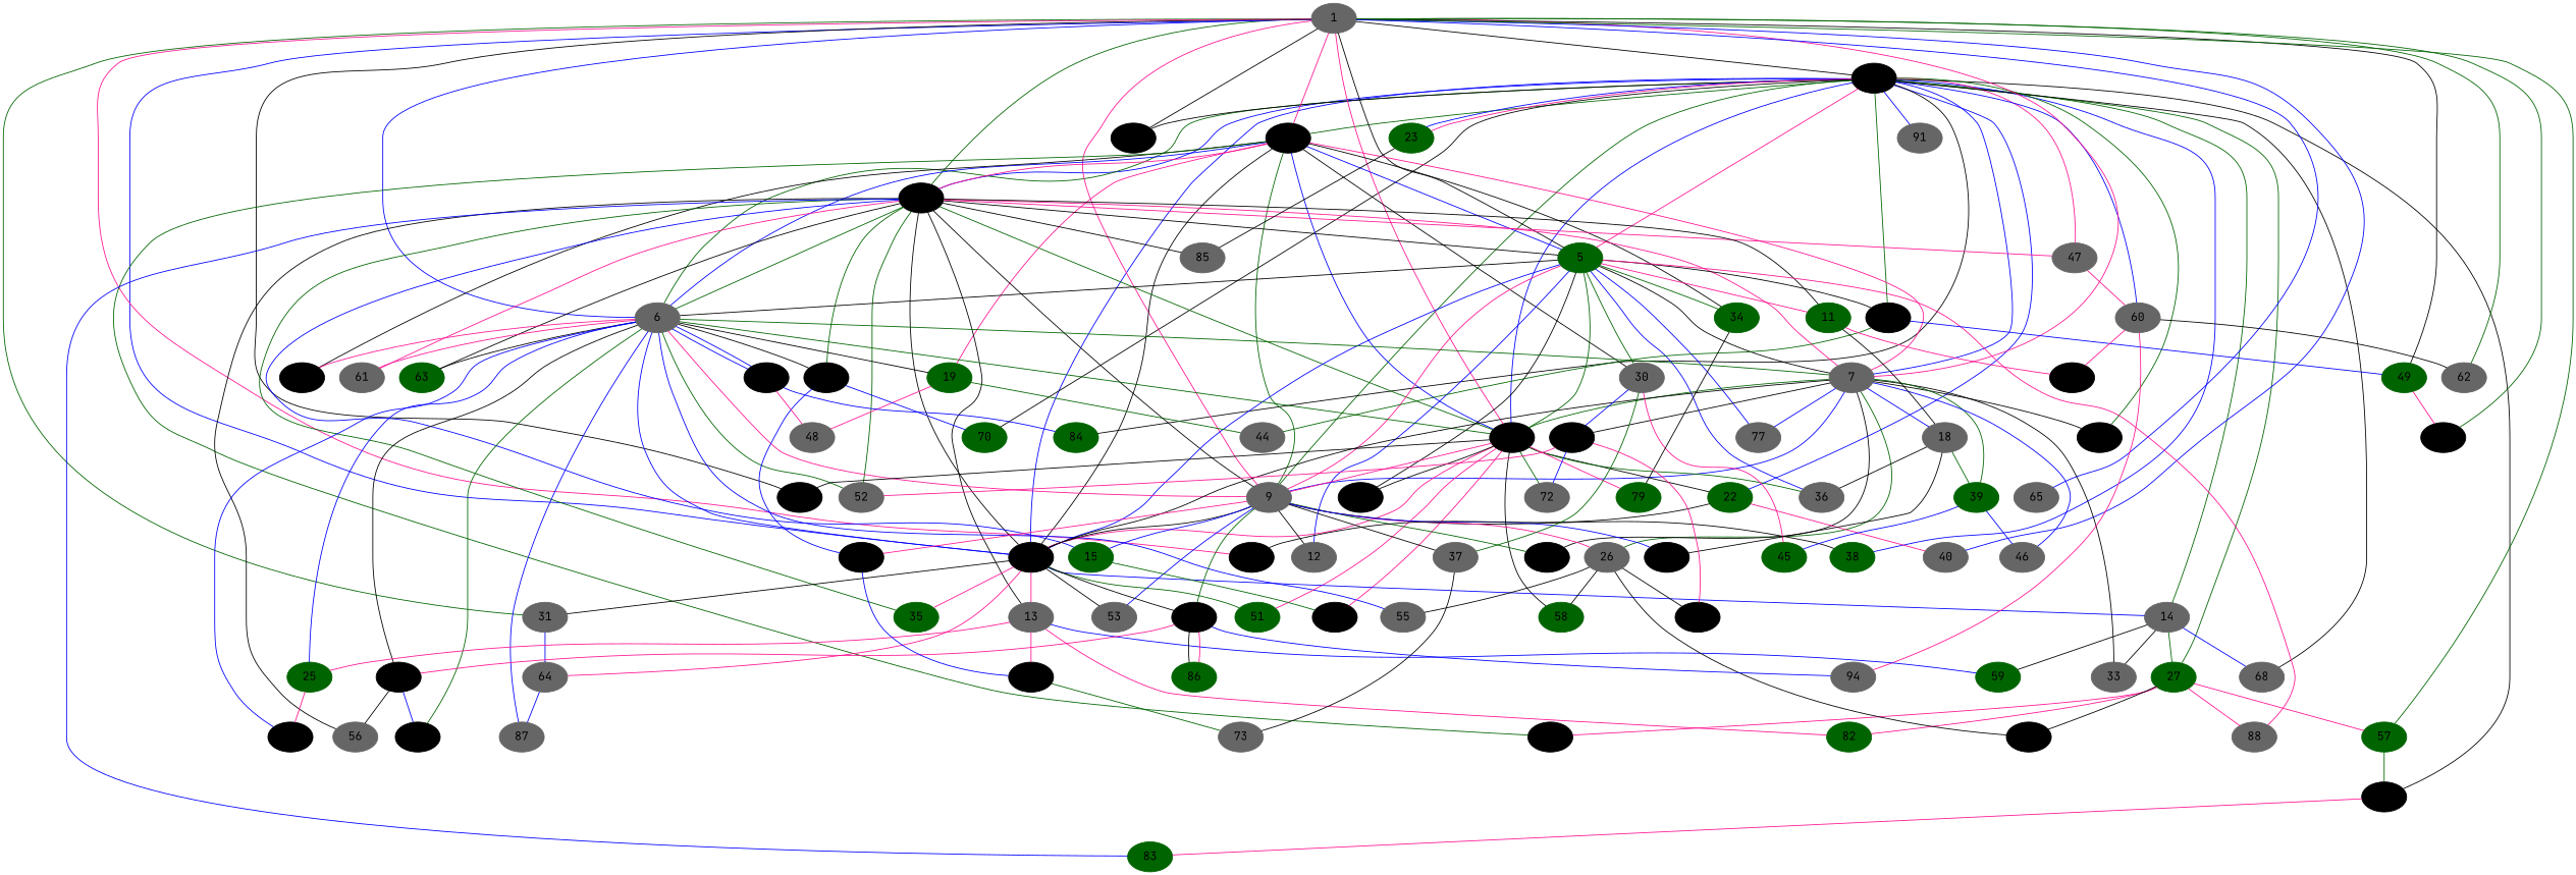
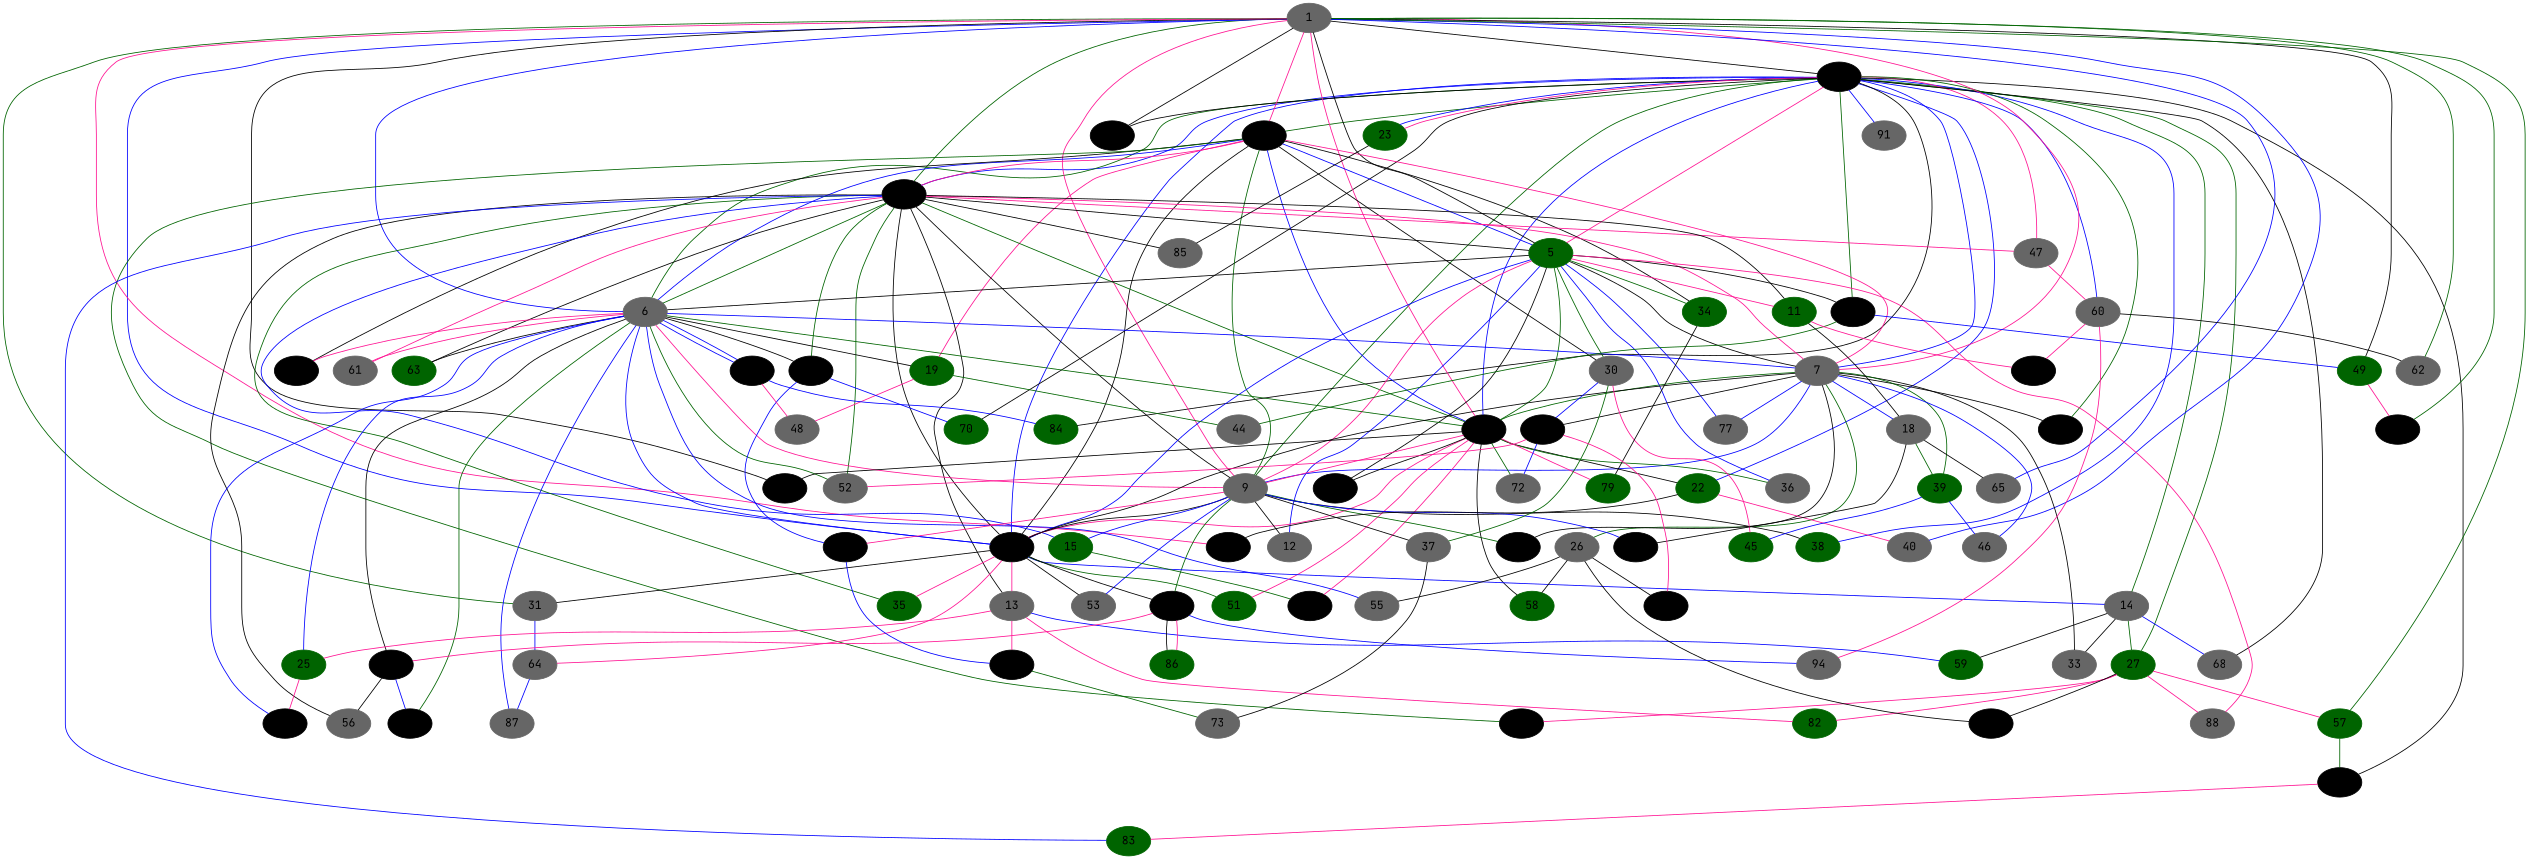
  graph {
    fontname="JetBrains Mono"
    node [color=gray40 fontname="JetBrains Mono" style=filled]
    edge [color=black fontname="JetBrains Mono"]
    2 [color=black]
    1
    3 [color=black]
    4 [color=black]
    5 [color=darkgreen]
    6
    7
    8 [color=black]
    9
    10 [color=black]
    24 [color=black]
    31
    32 [color=black]
    40
    49 [color=darkgreen]
    54 [color=black]
    57 [color=darkgreen]
    62
    65
    66 [color=black]
    14
    17 [color=black]
    22 [color=darkgreen]
    23 [color=darkgreen]
    27 [color=darkgreen]
    38 [color=darkgreen]
    47
    60
    67 [color=black]
    68
    70 [color=darkgreen]
    78 [color=black]
    84 [color=darkgreen]
    91
    19 [color=darkgreen]
    20 [color=black]
    30
    34 [color=darkgreen]
    80 [color=black]
    11 [color=darkgreen]
    13
    15 [color=darkgreen]
    21 [color=black]
    35 [color=darkgreen]
    52
    56
    61
    63 [color=darkgreen]
    83 [color=darkgreen]
    85
    12
    36
    75 [color=black]
    77
    88
    25 [color=darkgreen]
    28 [color=black]
    50 [color=black]
    55
    74 [color=black]
    81 [color=black]
    87
    18
    26
    33
    39 [color=darkgreen]
    43 [color=black]
    46
    71 [color=black]
    16 [color=black]
    51 [color=darkgreen]
    58 [color=darkgreen]
    72
    79 [color=darkgreen]
    29 [color=black]
    37
    41 [color=black]
    42 [color=black]
    53
    64
    59 [color=darkgreen]
    44
    82 [color=darkgreen]
    89 [color=black]
    92 [color=black]
    n86 [label=94]
    48
    45 [color=darkgreen]
    69 [color=black]
    76 [color=black]
    86 [color=darkgreen]
    73
    2 -- 3 [color=darkgreen]
    2 -- 4 [color=blue]
    2 -- 5 [color=deeppink]
    2 -- 6 [color=darkgreen]
    2 -- 7 [color=blue]
    2 -- 8 [color=blue]
    2 -- 9 [color=darkgreen]
    2 -- 10 [color=blue]
    2 -- 54
    2 -- 14 [color=darkgreen]
    2 -- 17 [color=darkgreen]
    2 -- 22 [color=blue]
    2 -- 23 [color=blue]
    2 -- 23 [color=deeppink]
    2 -- 27 [color=darkgreen]
    2 -- 38 [color=blue]
    2 -- 47 [color=deeppink]
    2 -- 60 [color=blue]
    2 -- 67
    2 -- 68
    2 -- 70
    2 -- 78 [color=darkgreen]
    2 -- 84
    2 -- 91 [color=blue]
    1 -- 2
    1 -- 3 [color=deeppink]
    1 -- 4 [color=darkgreen]
    1 -- 5
    1 -- 6 [color=blue]
    1 -- 7 [color=deeppink]
    1 -- 8 [color=deeppink]
    1 -- 9 [color=deeppink]
    1 -- 10 [color=blue]
    1 -- 24
    1 -- 31 [color=darkgreen]
    1 -- 32 [color=deeppink]
    1 -- 40 [color=blue]
    1 -- 49
    1 -- 54
    1 -- 57 [color=darkgreen]
    1 -- 62 [color=darkgreen]
    1 -- 65 [color=blue]
    1 -- 66 [color=darkgreen]
    3 -- 4 [color=deeppink]
    3 -- 5 [color=blue]
    3 -- 6 [color=blue]
    3 -- 7 [color=deeppink]
    3 -- 8 [color=blue]
    3 -- 9 [color=darkgreen]
    3 -- 10
    3 -- 19 [color=deeppink]
    3 -- 20
    3 -- 30
    3 -- 34
    3 -- 80 [color=darkgreen]
    4 -- 5
    4 -- 6 [color=darkgreen]
    4 -- 7 [color=deeppink]
    4 -- 8 [color=darkgreen]
    4 -- 9
    4 -- 10
    4 -- 47 [color=deeppink]
    4 -- 11
    4 -- 13
    4 -- 15 [color=blue]
    4 -- 21 [color=darkgreen]
    4 -- 35 [color=darkgreen]
    4 -- 52 [color=darkgreen]
    4 -- 56
    4 -- 61 [color=deeppink]
    4 -- 63
    4 -- 83 [color=blue]
    4 -- 85
    5 -- 6
    5 -- 7
    5 -- 8 [color=darkgreen]
    5 -- 9 [color=deeppink]
    5 -- 10 [color=blue]
    5 -- 17
    5 -- 30 [color=darkgreen]
    5 -- 34 [color=darkgreen]
    5 -- 11 [color=deeppink]
    5 -- 12 [color=blue]
    5 -- 36 [color=blue]
    5 -- 75
    5 -- 77 [color=blue]
    5 -- 88 [color=deeppink]
-   6 -- 7 [color=darkgreen]
+   6 -- 7 [color=blue]
    6 -- 8 [color=darkgreen]
    6 -- 9 [color=deeppink]
    6 -- 10 [color=blue]
    6 -- 19
    6 -- 20 [color=deeppink]
    6 -- 21
    6 -- 52 [color=darkgreen]
    6 -- 61 [color=deeppink]
    6 -- 63
    6 -- 25 [color=blue]
    6 -- 28 [color=blue]
    6 -- 28 [color=blue]
    6 -- 50
    6 -- 55 [color=blue]
    6 -- 74 [color=darkgreen]
    6 -- 81 [color=blue]
    6 -- 87 [color=blue]
    7 -- 8 [color=darkgreen]
    7 -- 9 [color=blue]
    7 -- 10
    7 -- 78
    7 -- 77 [color=blue]
    7 -- 18 [color=blue]
    7 -- 26 [color=darkgreen]
    7 -- 33
    7 -- 39 [color=darkgreen]
    7 -- 43
    7 -- 46 [color=blue]
    7 -- 71
    8 -- 9 [color=deeppink]
    8 -- 10 [color=deeppink]
    8 -- 24
    8 -- 22
    8 -- 36 [color=darkgreen]
    8 -- 75
    8 -- 16 [color=deeppink]
    8 -- 51 [color=deeppink]
    8 -- 58
    8 -- 72 [color=darkgreen]
    8 -- 79 [color=deeppink]
    9 -- 10
    9 -- 38
    9 -- 15 [color=blue]
    9 -- 12
-   9 -- 26 [color=deeppink]
    9 -- 71 [color=darkgreen]
    9 -- 29 [color=darkgreen]
    9 -- 37
    9 -- 41 [color=blue]
    9 -- 42 [color=deeppink]
    9 -- 53 [color=blue]
    10 -- 31
    10 -- 14 [color=blue]
    10 -- 13 [color=deeppink]
    10 -- 35 [color=deeppink]
    10 -- 51 [color=darkgreen]
    10 -- 29
    10 -- 53
    10 -- 64 [color=deeppink]
    31 -- 64 [color=blue]
    49 -- 66 [color=deeppink]
    57 -- 67 [color=darkgreen]
    14 -- 27 [color=darkgreen]
    14 -- 68 [color=blue]
    14 -- 33
    14 -- 59
    17 -- 49 [color=blue]
    17 -- 44 [color=darkgreen]
    22 -- 32
    22 -- 40 [color=deeppink]
    23 -- 85
    27 -- 57 [color=deeppink]
    27 -- 80 [color=deeppink]
    27 -- 88 [color=deeppink]
    27 -- 82 [color=deeppink]
    27 -- 89
    47 -- 60 [color=deeppink]
    60 -- 62
    60 -- 92 [color=deeppink]
    60 -- n86 [color=deeppink]
    67 -- 83 [color=deeppink]
    19 -- 44 [color=darkgreen]
    19 -- 48 [color=deeppink]
    30 -- 43 [color=blue]
    30 -- 37 [color=darkgreen]
    30 -- 45 [color=deeppink]
    34 -- 79
    11 -- 18
    11 -- 92 [color=deeppink]
    13 -- 25 [color=deeppink]
    13 -- 59 [color=blue]
    13 -- 82 [color=deeppink]
    13 -- 69 [color=deeppink]
    15 -- 16 [color=darkgreen]
    21 -- 70 [color=blue]
    21 -- 42 [color=blue]
    25 -- 81 [color=deeppink]
    28 -- 84 [color=blue]
    28 -- 48 [color=deeppink]
    50 -- 56
    50 -- 74 [color=blue]
-   18 -- 36
+   18 -- 65
    18 -- 39 [color=darkgreen]
    18 -- 41
    26 -- 55
    26 -- 58
    26 -- 89
    26 -- 76
    39 -- 46 [color=blue]
    39 -- 45 [color=blue]
    43 -- 52 [color=deeppink]
    43 -- 72 [color=blue]
    43 -- 76 [color=deeppink]
    29 -- 50 [color=deeppink]
    29 -- n86 [color=blue]
    29 -- 86
    29 -- 86 [color=deeppink]
    37 -- 73
    42 -- 69 [color=blue]
    64 -- 87 [color=blue]
    69 -- 73 [color=darkgreen]
  }
